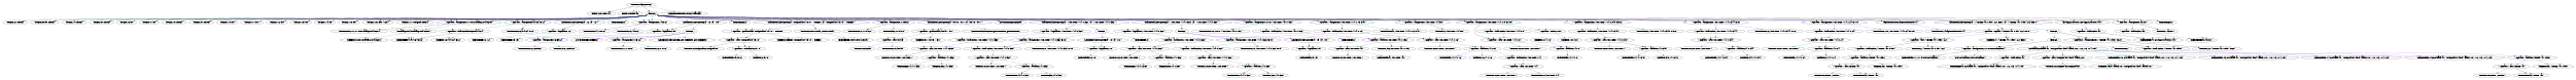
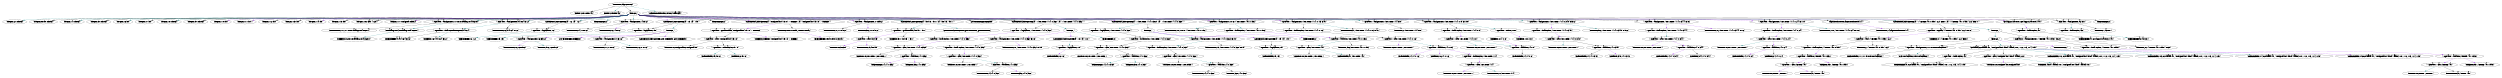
  digraph {
    edge [color=black]
    n1 [label="(METHOD,tftp_connect)"]
    n2 [label="(PARAM,_QWORD *a1)"]
    n3 [label="(PARAM,_BYTE *a2)"]
    n4 [label="(BLOCK,,)"]
    n5 [label="(METHOD_RETURN,__int64 __fastcall)"]
    n6 [label="(LOCAL,v2: __int64)"]
    n7 [label="(LOCAL,result: __int64)"]
    n8 [label="(LOCAL,v4: __int64)"]
    n9 [label="(LOCAL,v5: __int64)"]
    n10 [label="(LOCAL,v6: int)"]
    n11 [label="(LOCAL,v7: int)"]
    n12 [label="(LOCAL,v8: __int64)"]
    n13 [label="(LOCAL,v9: __int64)"]
    n14 [label="(LOCAL,v10: int)"]
    n15 [label="(LOCAL,v11: int *)"]
    n16 [label="(LOCAL,v12: int)"]
    n17 [label="(LOCAL,v13: int)"]
    n18 [label="(LOCAL,v14: int)"]
    n19 [label="(LOCAL,v15: int)"]
    n20 [label="(LOCAL,v16: char [ 128 ])"]
    n21 [label="(LOCAL,v17: unsigned __int64)"]
    n22 [label="(<operator>.assignment,v17 = __readfsqword(0x28u))"]
    n23 [label="(<operator>.assignment,a1[167] = v2)"]
    n24 [label="(CONTROL_STRUCTURE,if ( !v2 ),if ( !v2 ))"]
    n25 [label="(IDENTIFIER,L,)"]
    n26 [label="(<operator>.assignment,v4 = v2)"]
    n27 [label="(CONTROL_STRUCTURE,if ( !v5 ),if ( !v5 ))"]
    n28 [label="(IDENTIFIER,L,)"]
    n29 [label="(CONTROL_STRUCTURE,if ( (unsigned int)(v5 - 8) > 0xFFB0 ),if ( (unsigned int)(v5 - 8) > 0xFFB0 ))"]
    n30 [label="(<operator>.assignment,v7 = 512)"]
    n31 [label="(CONTROL_STRUCTURE,if ( (int)v5 > 511 ),if ( (int)v5 > 511 ))"]
    n32 [label="(JUMP_TARGET,LABEL_9)"]
    n33 [label="(CONTROL_STRUCTURE,if ( !*(_QWORD *)(v4 + 352) ),if ( !*(_QWORD *)(v4 + 352) ))"]
    n34 [label="(CONTROL_STRUCTURE,if ( !*(_QWORD *)(v4 + 360) ),if ( !*(_QWORD *)(v4 + 360) ))"]
    n35 [label="(<operator>.assignment,v10 = *((_DWORD *)a1 + 156))"]
    n36 [label="(<operator>.assignment,*(_QWORD *)(v4 + 16) = a1)"]
    n37 [label="(<operator>.assignment,*(_DWORD *)v4 = 0)"]
    n38 [label="(<operator>.assignment,*(_DWORD *)(v4 + 8) = -100)"]
    n39 [label="(<operator>.assignment,*(_DWORD *)(v4 + 340) = 512)"]
    n40 [label="(<operator>.assignment,*(_DWORD *)(v4 + 344) = v6)"]
    n41 [label="(<operator>.assignment,*(_DWORD *)(v4 + 24) = v10)"]
    n42 [label="(tftp_set_timeouts,tftp_set_timeouts(v4))"]
    n43 [label="(CONTROL_STRUCTURE,if ( (*((_BYTE *)a1 + 951) & 2) == 0 ),if ( (*((_BYTE *)a1 + 951) & 2) == 0 ))"]
    n44 [label="(Curl_pgrsStartNow,Curl_pgrsStartNow(*a1))"]
    n45 [label="(<operator>.assignment,*a2 = 1)"]
    n46 [label="(IDENTIFIER,L,)"]
    n47 [label="(IDENTIFIER,v17,v17 = __readfsqword(0x28u))"]
    n48 [label="(__readfsqword,__readfsqword(0x28u))"]
    n49 [label="(<operator>.indirectIndexAccess,a1[167])"]
    n50 [label="(IDENTIFIER,v2,a1[167] = v2)"]
    n51 [label="(<operator>.logicalNot,!v2)"]
    n52 [label="(IDENTIFIER,v4,v1 = v2)"]
    n53 [label="(IDENTIFIER,v2,v4 = v2)"]
    n54 [label="(<operator>.logicalNot,!v5)"]
    n55 [label="(BLOCK,,)"]
    n56 [label="(<operator>.greaterThan,(unsigned int)(v5 - 8) > 0xFFB0)"]
    n57 [label="(RETURN,return result;,return result;)"]
    n58 [label="(IDENTIFIER,v7,v7 = 512)"]
    n59 [label="(LITERAL,512,v7 = 512)"]
    n60 [label="(<operator>.greaterThan,(int)v5 > 511)"]
    n61 [label="(CONTROL_STRUCTURE,goto LABEL_8;,goto LABEL_8;)"]
    n62 [label="(<operator>.logicalNot,!*(_QWORD *)(v4 + 352))"]
    n63 [label="(BLOCK,,)"]
    n64 [label="(<operator>.logicalNot,!*(_QWORD *)(v4 + 360))"]
    n65 [label="(BLOCK,,)"]
    n66 [label="(IDENTIFIER,v10,v10 = *((_DWORD *)a1 + 156))"]
    n67 [label="(<operator>.indirection,*((_DWORD *)a1 + 156))"]
    n68 [label="(<operator>.indirection,*(_QWORD *)(v4 + 16))"]
    n69 [label="(IDENTIFIER,a1,*(_QWORD *)(v4 + 16) = a1)"]
    n70 [label="(LITERAL,0,*(_DWORD *)v4 = 0)"]
    n71 [label="(<operator>.indirection,*(_DWORD *)(v4 + 8))"]
    n72 [label="(<operator>.minus,-100)"]
    n73 [label="(<operator>.indirection,*(_DWORD *)(v4 + 340))"]
    n74 [label="(LITERAL,512,*(_DWORD *)(v4 + 340) = 512)"]
    n75 [label="(<operator>.indirection,*(_DWORD *)(v4 + 344))"]
    n76 [label="(IDENTIFIER,v6,*(_DWORD *)(v4 + 344) = v6)"]
    n77 [label="(<operator>.indirection,*(_DWORD *)(v4 + 24))"]
    n78 [label="(IDENTIFIER,v10,*(_DWORD *)(v4 + 24) = v10)"]
    n79 [label="(IDENTIFIER,v4,tftp_set_timeouts(v4))"]
    n80 [label="(<operator>.equals,(*((_BYTE *)a1 + 951) & 2) == 0)"]
    n81 [label="(BLOCK,,)"]
    n82 [label="(<operator>.indirection,*a1)"]
    n83 [label="(<operator>.indirection,*a2)"]
    n84 [label="(LITERAL,1,*a2 = 1)"]
    n85 [label="(LITERAL,0x28u,__readfsqword(0x28u))"]
    n86 [label="(IDENTIFIER,a1,a1[167] = v2)"]
    n87 [label="(LITERAL,167,a1[167] = v2)"]
    n88 [label="(IDENTIFIER,v2,!v2)"]
    n89 [label="(IDENTIFIER,v5,!v5)"]
    n90 [label="(<operator>.assignment,v6 = 512)"]
    n91 [label="(JUMP_TARGET,LABEL_8)"]
    n92 [label="(<operator>.assignment,v7 = v6)"]
    n93 [label="(CONTROL_STRUCTURE,goto LABEL_9;,goto LABEL_9;)"]
    n94 [label="(IDENTIFIER,v6,v6 = 512)"]
    n95 [label="(LITERAL,512,v6 = 512)"]
    n96 [label="(IDENTIFIER,v7,v7 = v6)"]
    n97 [label="(IDENTIFIER,v6,v7 = v6)"]
    n98 [label="(<operator>.cast,(unsigned int)(v5 - 8))"]
    n99 [label="(LITERAL,0xFFB0,(unsigned int)(v5 - 8) > 0xFFB0)"]
    n100 [label="(IDENTIFIER,result,return result;)"]
    n101 [label="(UNKNOWN,unsigned int,unsigned int)"]
    n102 [label="(<operator>.subtraction,v5 - 8)"]
    n103 [label="(IDENTIFIER,v5,v5 - 8)"]
    n104 [label="(LITERAL,8,v5 - 8)"]
    n105 [label="(<operator>.cast,(int)v5)"]
    n106 [label="(LITERAL,511,(int)v5 > 511)"]
    n107 [label="(UNKNOWN,int,int)"]
    n108 [label="(IDENTIFIER,v5,(int)v5)"]
    n109 [label="(<operator>.indirection,*(_QWORD *)(v4 + 352))"]
    n110 [label="(<operator>.assignment,*(_QWORD *)(v4 + 352) = v8)"]
    n111 [label="(CONTROL_STRUCTURE,if ( !v8 ),if ( !v8 ))"]
    n112 [label="(IDENTIFIER,L,)"]
    n113 [label="(<operator>.cast,(_QWORD *)(v4 + 352))"]
    n114 [label="(UNKNOWN,_QWORD *,_QWORD *)"]
    n115 [label="(<operator>.addition,v4 + 352)"]
    n116 [label="(IDENTIFIER,v4,v4 + 352)"]
    n117 [label="(LITERAL,352,v4 + 352)"]
    n118 [label="(<operator>.indirection,*(_QWORD *)(v4 + 352))"]
    n119 [label="(IDENTIFIER,v8,*(_QWORD *)(v4 + 352) = v8)"]
    n120 [label="(<operator>.logicalNot,!v8)"]
    n121 [label="(<operator>.cast,(_QWORD *)(v4 + 352))"]
    n122 [label="(UNKNOWN,_QWORD *,_QWORD *)"]
    n123 [label="(<operator>.addition,v4 + 352)"]
    n124 [label="(IDENTIFIER,v4,v4 + 352)"]
    n125 [label="(LITERAL,352,v4 + 352)"]
    n126 [label="(IDENTIFIER,v8,!v8)"]
    n127 [label="(<operator>.indirection,*(_QWORD *)(v4 + 360))"]
    n128 [label="(<operator>.assignment,*(_QWORD *)(v4 + 360) = v9)"]
    n129 [label="(CONTROL_STRUCTURE,if ( !v9 ),if ( !v9 ))"]
    n130 [label="(IDENTIFIER,L,)"]
    n131 [label="(<operator>.cast,(_QWORD *)(v4 + 360))"]
    n132 [label="(UNKNOWN,_QWORD *,_QWORD *)"]
    n133 [label="(<operator>.addition,v4 + 360)"]
    n134 [label="(IDENTIFIER,v4,v4 + 360)"]
    n135 [label="(LITERAL,360,v4 + 360)"]
    n136 [label="(<operator>.indirection,*(_QWORD *)(v4 + 360))"]
    n137 [label="(IDENTIFIER,v9,*(_QWORD *)(v4 + 360) = v9)"]
    n138 [label="(<operator>.logicalNot,!v9)"]
    n139 [label="(<operator>.cast,(_QWORD *)(v4 + 360))"]
    n140 [label="(UNKNOWN,_QWORD *,_QWORD *)"]
    n141 [label="(<operator>.addition,v4 + 360)"]
    n142 [label="(IDENTIFIER,v4,v4 + 360)"]
    n143 [label="(LITERAL,360,v4 + 360)"]
    n144 [label="(IDENTIFIER,v9,!v9)"]
    n145 [label="(<operator>.addition,(_DWORD *)a1 + 156)"]
    n146 [label="(<operator>.cast,(_DWORD *)a1)"]
    n147 [label="(LITERAL,156,(_DWORD *)a1 + 156)"]
    n148 [label="(UNKNOWN,_DWORD *,_DWORD *)"]
    n149 [label="(IDENTIFIER,a1,(_DWORD *)a1)"]
    n150 [label="(<operator>.cast,(_QWORD *)(v4 + 16))"]
    n151 [label="(UNKNOWN,_QWORD *,_QWORD *)"]
    n152 [label="(<operator>.addition,v4 + 16)"]
    n153 [label="(IDENTIFIER,v4,v4 + 16)"]
    n154 [label="(LITERAL,16,v4 + 16)"]
    n155 [label="(<operator>.indirection,*(_DWORD *)v4)"]
    n156 [label="(<operator>.cast,(_DWORD *)v4)"]
    n157 [label="(UNKNOWN,_DWORD *,_DWORD *)"]
    n158 [label="(IDENTIFIER,v0,(_DWORD *)v4)"]
    n159 [label="(<operator>.cast,(_DWORD *)(v4 + 8))"]
    n160 [label="(LITERAL,100,-100)"]
    n161 [label="(UNKNOWN,_DWORD *,_DWORD *)"]
    n162 [label="(<operator>.addition,v4 + 8)"]
    n163 [label="(IDENTIFIER,v4,v4 + 8)"]
    n164 [label="(LITERAL,8,v4 + 8)"]
    n165 [label="(<operator>.cast,(_DWORD *)(v4 + 340))"]
    n166 [label="(UNKNOWN,_DWORD *,_DWORD *)"]
    n167 [label="(<operator>.addition,v4 + 340)"]
    n168 [label="(IDENTIFIER,v4,v4 + 340)"]
    n169 [label="(LITERAL,340,v4 + 340)"]
    n170 [label="(<operator>.cast,(_DWORD *)(v4 + 344))"]
    n171 [label="(UNKNOWN,_DWORD *,_DWORD *)"]
    n172 [label="(<operator>.addition,v4 + 344)"]
    n173 [label="(IDENTIFIER,v4,v4 + 344)"]
    n174 [label="(LITERAL,344,v4 + 344)"]
    n175 [label="(<operator>.cast,(_DWORD *)(v4 + 24))"]
    n176 [label="(UNKNOWN,_DWORD *,_DWORD *)"]
    n177 [label="(<operator>.addition,v4 + 24)"]
    n178 [label="(IDENTIFIER,v4,v4 + 24)"]
    n179 [label="(LITERAL,24,v4 + 24)"]
    n180 [label="(<operator>.and,*((_BYTE *)a1 + 951) & 2)"]
    n181 [label="(LITERAL,0,(*((_BYTE *)a1 + 951) & 2) == 0)"]
    n182 [label="(BLOCK,,)"]
    n183 [label="(<operators>.assignmentOr,*((_BYTE *)a1 + 951) |= 2u)"]
    n184 [label="(<operator>.indirection,*((_BYTE *)a1 + 951))"]
    n185 [label="(LITERAL,2,*((_BYTE *)a1 + 951) & 2)"]
    n186 [label="(<operator>.addition,(_BYTE *)a1 + 951)"]
    n187 [label="(<operator>.cast,(_BYTE *)a1)"]
    n188 [label="(LITERAL,951,(_BYTE *)a1 + 951)"]
    n189 [label="(UNKNOWN,_BYTE *,_BYTE *)"]
    n190 [label="(IDENTIFIER,a1,(_BYTE *)a1)"]
    n191 [label="(<operator>.assignment,v11 = __errno_location())"]
    n192 [label="(Curl_failf,Curl_failf(*a1, (unsigned int)\"bind() failed; %s\", v12, v13, v14, v15))"]
    n193 [label="(IDENTIFIER,L,)"]
    n194 [label="(<operator>.indirection,*((_BYTE *)a1 + 951))"]
    n195 [label="(LITERAL,2u,*((_BYTE *)a1 + 951) |= 2u)"]
    n196 [label="(IDENTIFIER,v11,v11 = __errno_location())"]
    n197 [label="(__errno_location,__errno_location())"]
    n198 [label="(<operator>.indirection,*a1)"]
    n199 [label="(<operator>.cast,(unsigned int)\"bind() failed; %s\")"]
    n200 [label="(IDENTIFIER,v12,Curl_failf(*a1, (unsigned int)\"bind() failed; %s\", v12, v13, v14, v15))"]
    n201 [label="(IDENTIFIER,v13,Curl_failf(*a1, (unsigned int)\"bind() failed; %s\", v12, v13, v14, v15))"]
    n202 [label="(IDENTIFIER,v14,Curl_failf(*a1, (unsigned int)\"bind() failed; %s\", v12, v13, v14, v15))"]
    n203 [label="(IDENTIFIER,v15,Curl_failf(*a1, (unsigned int)\"bind() failed; %s\", v12, v13, v14, v15))"]
    n204 [label="(IDENTIFIER,a1,Curl_failf(*a1, (unsigned int)\"bind() failed; %s\", v12, v13, v14, v15))"]
    n205 [label="(UNKNOWN,unsigned int,unsigned int)"]
    n206 [label="(LITERAL,\"bind() failed; %s\",(unsigned int)\"bind() failed; %s\")"]
    n207 [label="(<operator>.addition,(_BYTE *)a1 + 951)"]
    n208 [label="(<operator>.cast,(_BYTE *)a1)"]
    n209 [label="(LITERAL,951,(_BYTE *)a1 + 951)"]
    n210 [label="(UNKNOWN,_BYTE *,_BYTE *)"]
    n211 [label="(IDENTIFIER,a1,(_BYTE *)a1)"]
    n212 [label="(IDENTIFIER,a1,Curl_pgrsStartNow(*a1))"]
    n213 [label="(IDENTIFIER,a2,*a2 = 1)"]
    n1 -> n2
    n1 -> n3 [color=teal]
    n1 -> n4
    n1 -> n5 [color=teal]
    n4 -> n6 [color=teal]
    n4 -> n7
    n4 -> n8 [color=teal]
    n4 -> n9
    n4 -> n10 [color=teal]
    n4 -> n11
    n4 -> n12 [color=teal]
    n4 -> n13
    n4 -> n14 [color=purple]
    n4 -> n15 [color=purple]
    n4 -> n16
    n4 -> n17
    n4 -> n18 [color=purple]
    n4 -> n19
    n4 -> n20
    n4 -> n21 [color=purple]
    n4 -> n22 [color=teal]
    n4 -> n23 [color=teal]
    n4 -> n24 [color=teal]
    n4 -> n25 [color=teal]
    n4 -> n26 [color=teal]
    n4 -> n27 [color=purple]
    n4 -> n28
    n4 -> n29 [color=purple]
    n4 -> n30 [color=purple]
    n4 -> n31 [color=teal]
    n4 -> n32
    n4 -> n33
    n4 -> n34 [color=purple]
    n4 -> n35 [color=purple]
    n4 -> n36 [color=purple]
    n4 -> n37 [color=teal]
    n4 -> n38
    n4 -> n39 [color=teal]
    n4 -> n40
    n4 -> n41 [color=purple]
    n4 -> n42
    n4 -> n43 [color=teal]
    n4 -> n44 [color=purple]
    n4 -> n45
    n4 -> n46
    n22 -> n47
    n22 -> n48 [color=teal]
    n23 -> n49 [color=teal]
    n23 -> n50
    n24 -> n51
    n26 -> n52
    n26 -> n53 [color=purple]
    n27 -> n54
    n27 -> n55 [color=teal]
    n29 -> n56 [color=purple]
    n29 -> n57
    n30 -> n58
    n30 -> n59 [color=purple]
    n31 -> n60 [color=teal]
    n31 -> n61 [color=teal]
    n33 -> n62
    n33 -> n63 [color=teal]
    n34 -> n64 [color=teal]
    n34 -> n65
    n35 -> n66 [color=teal]
    n35 -> n67 [color=teal]
    n36 -> n68
    n36 -> n69 [color=teal]
    n37 -> n70
-   n38 -> n159
+   n38 -> n71
    n38 -> n72 [color=teal]
    n39 -> n73 [color=purple]
    n39 -> n74 [color=teal]
    n40 -> n75 [color=purple]
    n40 -> n76 [color=purple]
    n41 -> n77 [color=purple]
    n41 -> n78 [color=teal]
    n42 -> n79 [color=purple]
    n43 -> n80
    n43 -> n81 [color=teal]
    n44 -> n82 [color=purple]
    n45 -> n83 [color=teal]
    n45 -> n84
    n48 -> n85 [color=teal]
    n49 -> n86
    n49 -> n87 [color=teal]
    n51 -> n88 [color=teal]
    n54 -> n89 [color=teal]
    n55 -> n90 [color=purple]
    n55 -> n91 [color=purple]
    n55 -> n92
    n55 -> n93 [color=purple]
    n56 -> n98
    n56 -> n99 [color=purple]
    n57 -> n100 [color=purple]
    n60 -> n105 [color=purple]
    n60 -> n106
    n62 -> n109 [color=purple]
    n63 -> n110 [color=purple]
    n63 -> n111 [color=purple]
    n63 -> n112 [color=teal]
    n64 -> n127
    n65 -> n128 [color=teal]
    n65 -> n129 [color=purple]
    n65 -> n130 [color=purple]
    n67 -> n145 [color=purple]
    n68 -> n150
    n71 -> n159 [color=purple]
    n72 -> n160 [color=purple]
    n73 -> n165 [color=purple]
    n75 -> n170 [color=teal]
    n77 -> n175 [color=purple]
    n80 -> n180 [color=purple]
    n80 -> n181
    n81 -> n182 [color=teal]
    n81 -> n183
    n82 -> n212
    n83 -> n213 [color=teal]
    n90 -> n94 [color=purple]
    n90 -> n95 [color=teal]
    n92 -> n96
    n92 -> n97 [color=teal]
    n98 -> n101
    n98 -> n102
    n102 -> n103 [color=teal]
    n102 -> n104 [color=teal]
    n105 -> n107 [color=purple]
    n105 -> n108 [color=purple]
    n109 -> n113 [color=purple]
    n110 -> n118
    n110 -> n119 [color=purple]
    n111 -> n120 [color=teal]
    n113 -> n114
    n113 -> n115
    n115 -> n116 [color=purple]
    n115 -> n117 [color=purple]
    n118 -> n121 [color=purple]
    n120 -> n126 [color=purple]
    n121 -> n122
    n121 -> n123 [color=teal]
    n123 -> n124
    n123 -> n125 [color=purple]
    n127 -> n131
    n128 -> n136 [color=teal]
    n128 -> n137
    n129 -> n138
    n131 -> n132
    n131 -> n133
    n133 -> n134 [color=teal]
    n133 -> n135 [color=teal]
    n136 -> n139
    n138 -> n144 [color=teal]
    n139 -> n140
    n139 -> n141 [color=teal]
    n141 -> n142
    n141 -> n143
    n145 -> n146 [color=teal]
    n145 -> n147
    n146 -> n148
    n146 -> n149 [color=teal]
    n150 -> n151 [color=purple]
    n150 -> n152 [color=teal]
    n152 -> n153 [color=purple]
    n152 -> n154 [color=purple]
    n152 -> n155 [color=purple]
    n155 -> n156 [color=purple]
    n156 -> n157 [color=purple]
    n156 -> n158 [color=teal]
    n159 -> n161 [color=teal]
    n159 -> n162 [color=teal]
    n162 -> n163
    n164 -> n162 [color=purple]
    n165 -> n166 [color=teal]
    n165 -> n167
    n167 -> n168
    n167 -> n169 [color=purple]
    n170 -> n171 [color=purple]
    n170 -> n172 [color=purple]
    n172 -> n173 [color=purple]
    n172 -> n174
    n175 -> n176 [color=teal]
    n175 -> n177 [color=purple]
    n177 -> n178 [color=purple]
    n177 -> n179
    n180 -> n184
    n180 -> n185
    n182 -> n191
    n182 -> n192 [color=teal]
    n182 -> n193 [color=purple]
    n183 -> n194
    n183 -> n195
    n184 -> n186 [color=purple]
    n186 -> n187 [color=purple]
    n186 -> n188 [color=purple]
    n187 -> n189 [color=purple]
    n187 -> n190 [color=purple]
    n191 -> n196
    n191 -> n197 [color=teal]
    n192 -> n198
    n192 -> n199
    n192 -> n200 [color=teal]
    n192 -> n201 [color=teal]
    n192 -> n202 [color=teal]
    n192 -> n203 [color=purple]
    n194 -> n207 [color=purple]
    n198 -> n204
    n199 -> n205 [color=purple]
    n199 -> n206 [color=teal]
    n207 -> n208 [color=purple]
    n207 -> n209 [color=purple]
    n208 -> n210 [color=teal]
    n208 -> n211
  }
